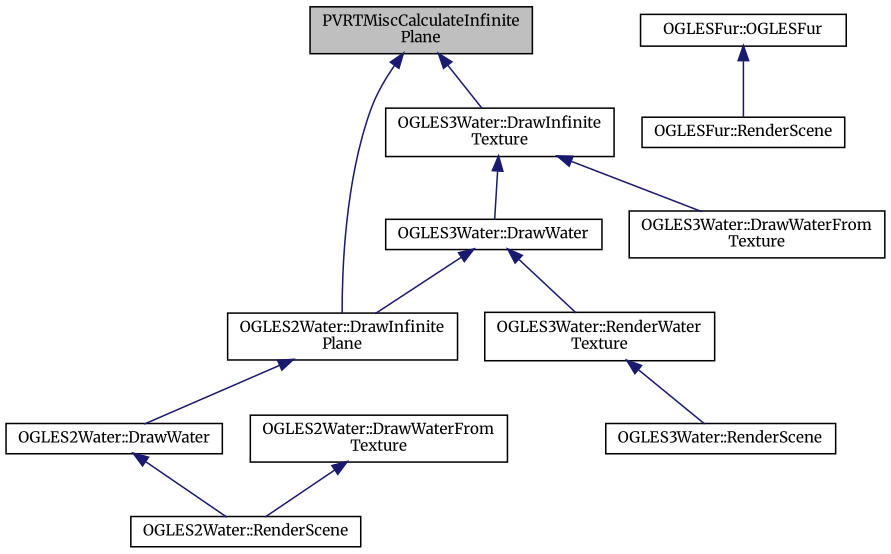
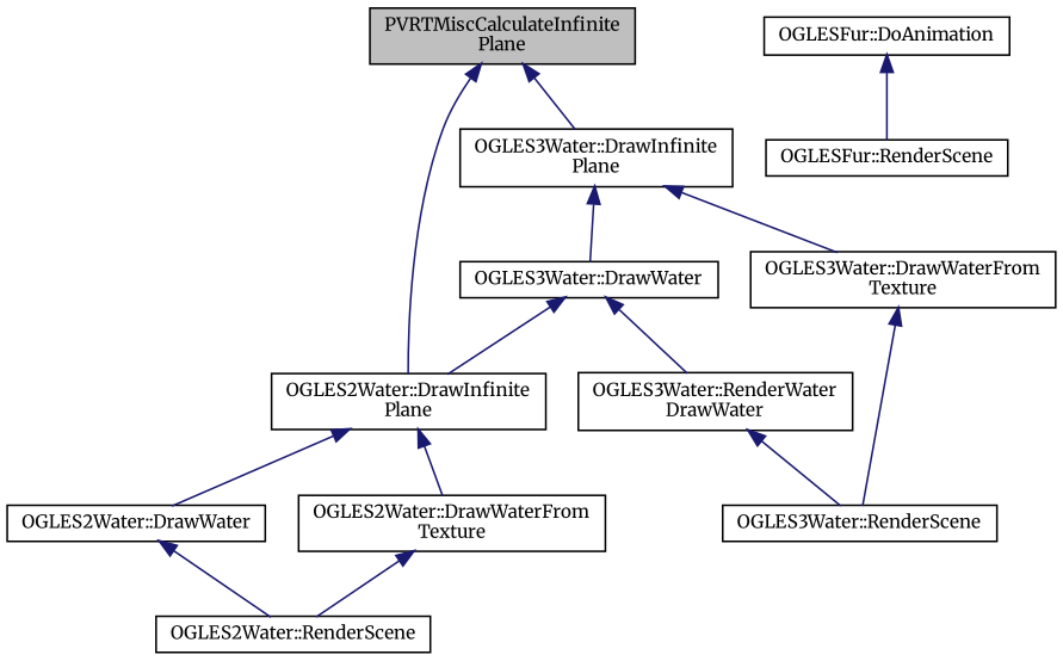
  digraph {
    fontname=Merriweather
    rankdir=TB
    node [color=black fillcolor=white fontname=Merriweather fontsize=10 shape=record style=filled]
    edge [color=midnightblue dir=back fontname=Merriweather fontsize=10 labelfontname=Helvetica labelfontsize=10 style=solid]
    n1 [fillcolor=grey75 fontcolor=black height=0.2 label="PVRTMiscCalculateInfinite\lPlane" width=0.4]
    n2 [height=0.2 label="OGLES2Water::DrawInfinite\lPlane" width=0.4]
-   n3 [height=0.2 label="OGLES3Water::DrawInfinite\lTexture" width=0.4]
-   n4 [height=0.2 label="OGLESFur::OGLESFur" width=0.4]
+   n3 [height=0.2 label="OGLES3Water::DrawInfinite\lPlane" width=0.4]
+   n4 [height=0.2 label="OGLESFur::DoAnimation" width=0.4]
    n5 [height=0.2 label="OGLESFur::RenderScene" width=0.4]
    n6 [height=0.2 label="OGLES2Water::DrawWater" width=0.4]
    n7 [height=0.2 label="OGLES2Water::DrawWaterFrom\lTexture" width=0.4]
    n8 [height=0.2 label="OGLES3Water::DrawWater" width=0.4]
    n9 [height=0.2 label="OGLES3Water::DrawWaterFrom\lTexture" width=0.4]
    n10 [height=0.2 label="OGLES2Water::RenderScene" width=0.4]
-   n11 [height=0.2 label="OGLES3Water::RenderWater\lTexture" width=0.4]
+   n11 [height=0.2 label="OGLES3Water::RenderWater\lDrawWater" width=0.4]
    n12 [height=0.2 label="OGLES3Water::RenderScene" width=0.4]
    n1 -> n2
    n1 -> n3
    n2 -> n6
+   n2 -> n7
    n3 -> n8
    n3 -> n9
    n4 -> n5
    n6 -> n10
    n7 -> n10
    n8 -> n2
    n8 -> n11
+   n9 -> n12
    n11 -> n12
  }
